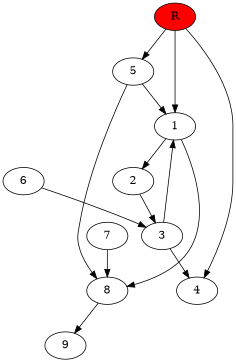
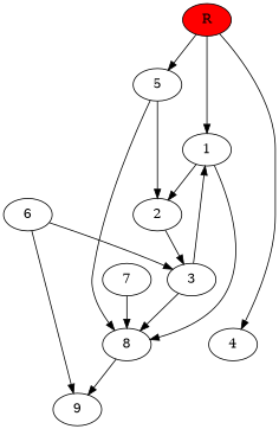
  digraph {
    1
    2
    8
    3
    9
    6
    4
    7
    5
    R [fillcolor="#ff0000" style=filled]
    1 -> 2
    1 -> 8
    2 -> 3
    8 -> 9
    3 -> 1
-   3 -> 4
+   3 -> 8
    6 -> 3
+   6 -> 9
    7 -> 8
-   5 -> 1
+   5 -> 2
    5 -> 8
    R -> 1
    R -> 4
    R -> 5
  }
